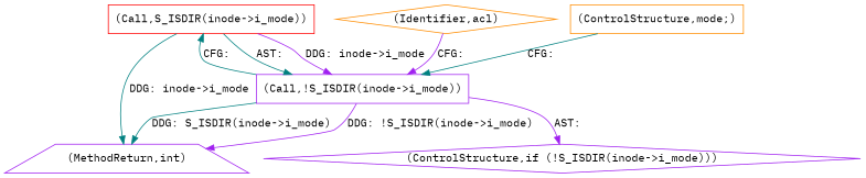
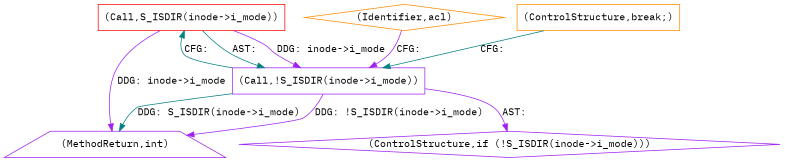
  digraph {
    fontname="IBM Plex Mono"
    node [color=purple fontname="IBM Plex Mono" shape=box]
    edge [color=teal fontname="IBM Plex Mono"]
    n1 [color=red label="(Call,S_ISDIR(inode->i_mode))"]
    n2 [label="(Call,!S_ISDIR(inode->i_mode))"]
    n3 [label="(MethodReturn,int)" shape=trapezium]
    n4 [label="(ControlStructure,if (!S_ISDIR(inode->i_mode)))" shape=diamond]
    n5 [color=darkorange label="(Identifier,acl)" shape=diamond]
-   n6 [color=darkorange label="(ControlStructure,mode;)"]
+   n6 [color=darkorange label="(ControlStructure,break;)"]
    n1 -> n2 [label="AST: "]
    n1 -> n2 [color=purple label="DDG: inode->i_mode"]
-   n1 -> n3 [label="DDG: inode->i_mode"]
+   n1 -> n3 [color=purple label="DDG: inode->i_mode"]
    n2 -> n1 [label="CFG: "]
    n2 -> n3 [color=purple label="DDG: !S_ISDIR(inode->i_mode)"]
    n2 -> n3 [label="DDG: S_ISDIR(inode->i_mode)"]
    n2 -> n4 [color=purple label="AST: "]
    n5 -> n2 [color=purple label="CFG: "]
    n6 -> n2 [label="CFG: "]
  }
